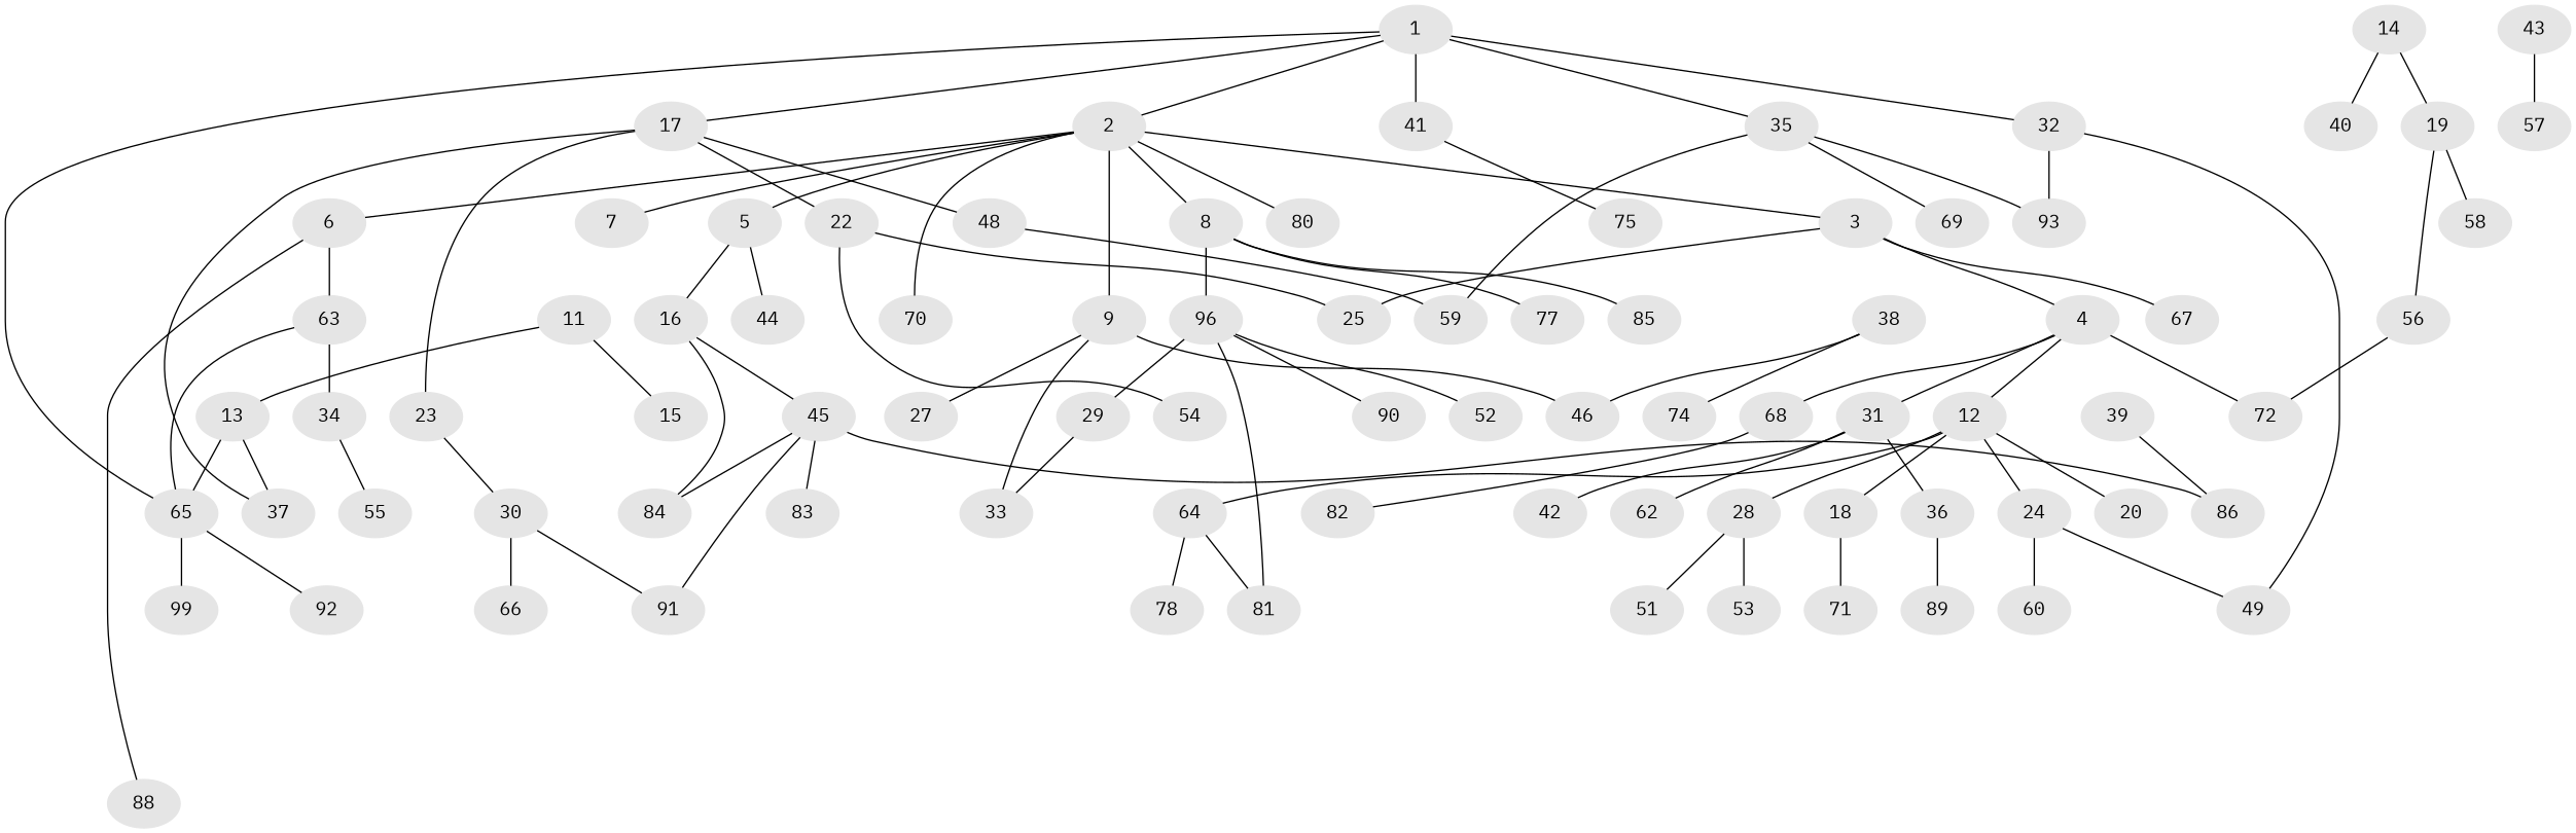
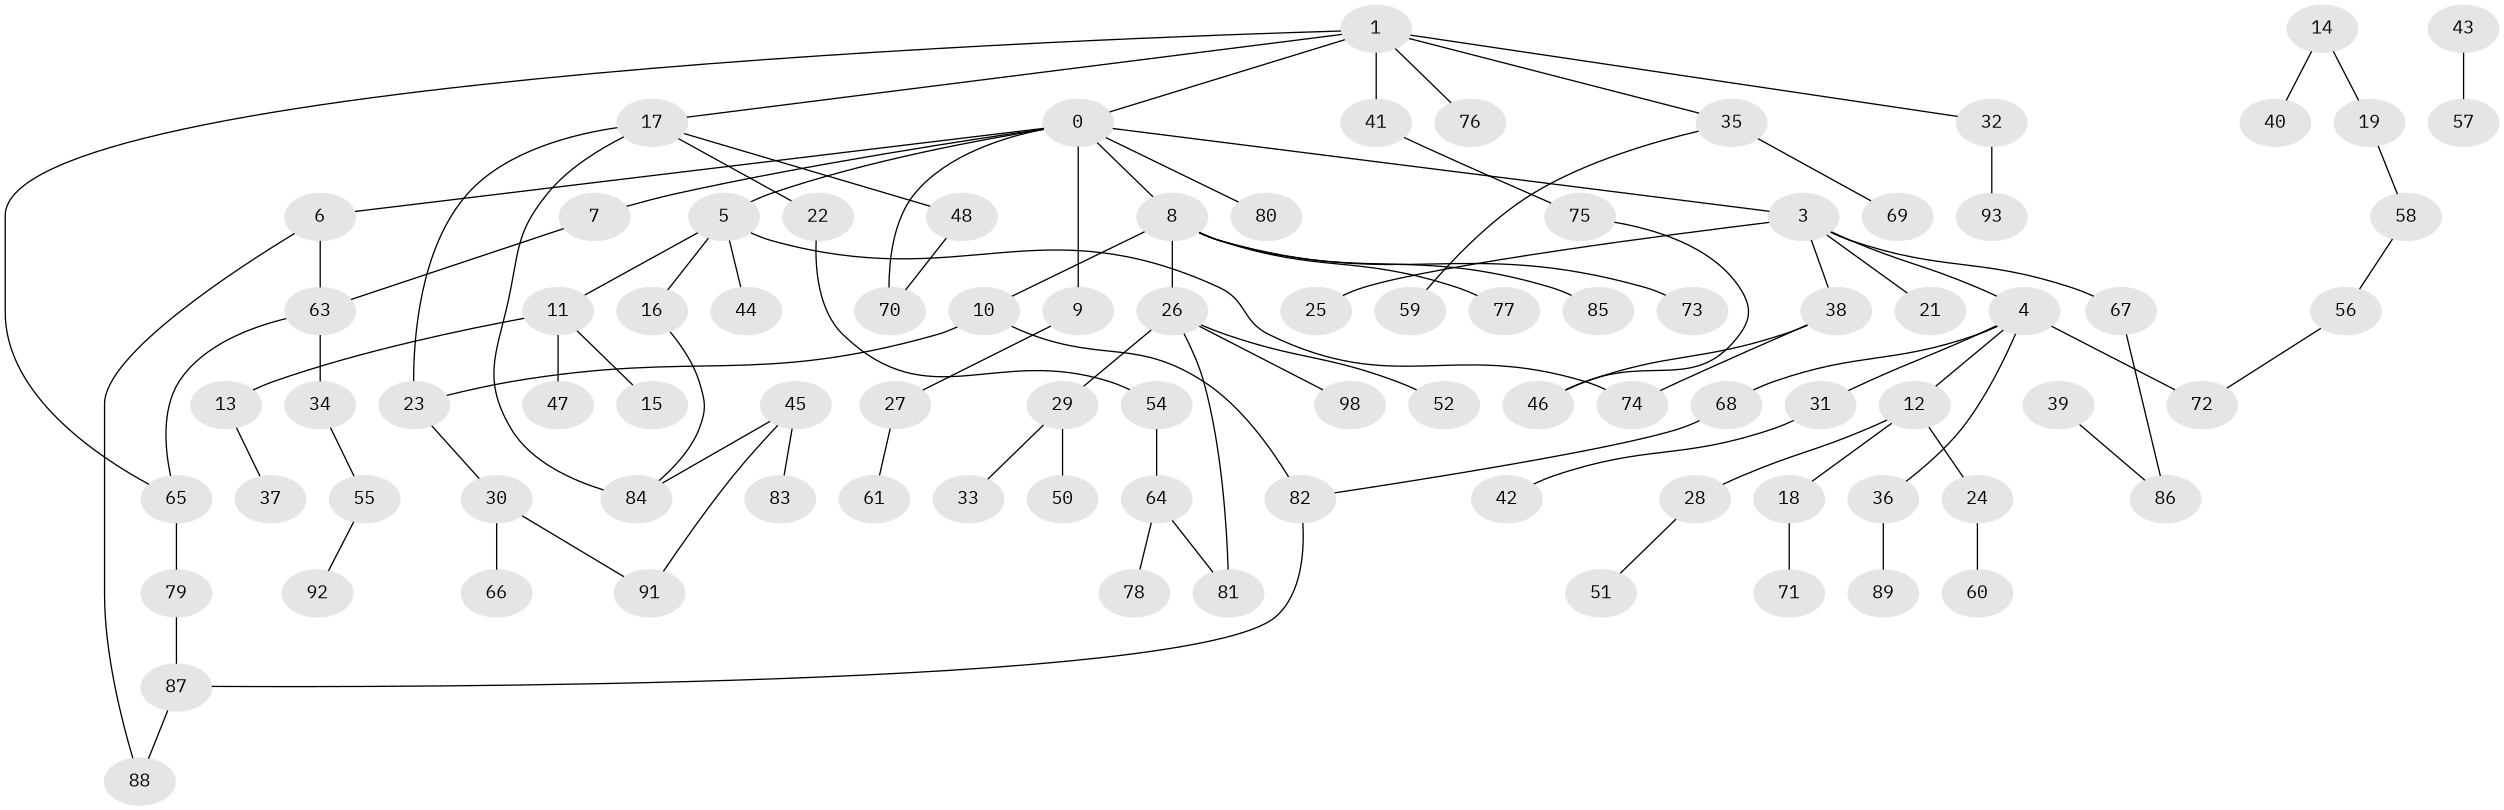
  graph {
    fontname="IBM Plex Mono"
    node [color=gray90 fontname="IBM Plex Mono" style=filled]
    edge [fontname="IBM Plex Mono"]
    1
-   2
+   2 [label=0]
    17
    32
    35
    41
    65
+   76
    3
    5
    6
    7
    8
    9
    70
    80
    23
    37
    22
    48
-   49
    93
    59
    69
    75
-   79 [label=99]
+   79
    92
    4
+   21
    25
    38
    67
    11
    16
    44
    74
    63
    88
-   26 [label=96]
+   10
+   26
+   73
    77
    85
    27
    33
    46
    12
    31
    68
    72
    18
-   20
    24
    28
    64
    36
    42
-   62
    82
    13
    15
+   47
    45
    84
    34
    55
    29
    52
    81
-   90
+   90 [label=98]
+   61
    30
+   87
    71
    60
    51
-   53
    78
    14
    19
    40
    56
    58
    43
    57
    91
    86
    83
    54
    66
+   50
    89
    39
    1 -- 2
    1 -- 17
    1 -- 32
    1 -- 35
    1 -- 41
    1 -- 65
+   1 -- 76
    2 -- 3
    2 -- 5
    2 -- 6
    2 -- 7
    2 -- 8
    2 -- 9
    2 -- 70
    2 -- 80
    17 -- 23
-   17 -- 37
+   17 -- 84
    17 -- 22
    17 -- 48
-   32 -- 49
    32 -- 93
-   35 -- 93
    35 -- 59
    35 -- 69
    41 -- 75
    65 -- 79
-   65 -- 92
+   55 -- 92
    3 -- 4
+   3 -- 21
    3 -- 25
+   3 -- 38
    3 -- 67
+   5 -- 11
    5 -- 16
    5 -- 44
+   5 -- 74
    6 -- 63
    6 -- 88
+   7 -- 63
+   8 -- 10
    8 -- 26
+   8 -- 73
    8 -- 77
    8 -- 85
    9 -- 27
-   9 -- 33
-   9 -- 46
+   75 -- 46
    23 -- 30
-   22 -- 25
    22 -- 54
-   48 -- 59
+   48 -- 70
+   79 -- 87
    4 -- 12
    4 -- 31
    4 -- 68
    4 -- 72
    38 -- 74
    38 -- 46
    11 -- 13
    11 -- 15
-   16 -- 45
+   11 -- 47
    16 -- 84
    63 -- 65
    63 -- 34
+   10 -- 23
+   10 -- 82
    26 -- 29
    26 -- 52
    26 -- 81
    26 -- 90
+   27 -- 61
    12 -- 18
-   12 -- 20
    12 -- 24
    12 -- 28
-   12 -- 64
-   31 -- 36
+   54 -- 64
+   4 -- 36
    31 -- 42
-   31 -- 62
    68 -- 82
    18 -- 71
-   24 -- 49
    24 -- 60
    28 -- 51
-   28 -- 53
    64 -- 81
    64 -- 78
    36 -- 89
-   13 -- 65
+   82 -- 87
    13 -- 37
    45 -- 84
    45 -- 91
-   45 -- 86
+   67 -- 86
    45 -- 83
    34 -- 55
    29 -- 33
+   29 -- 50
    30 -- 91
    30 -- 66
+   87 -- 88
    14 -- 19
    14 -- 40
-   19 -- 56
+   58 -- 56
    19 -- 58
    56 -- 72
    43 -- 57
    39 -- 86
  }
